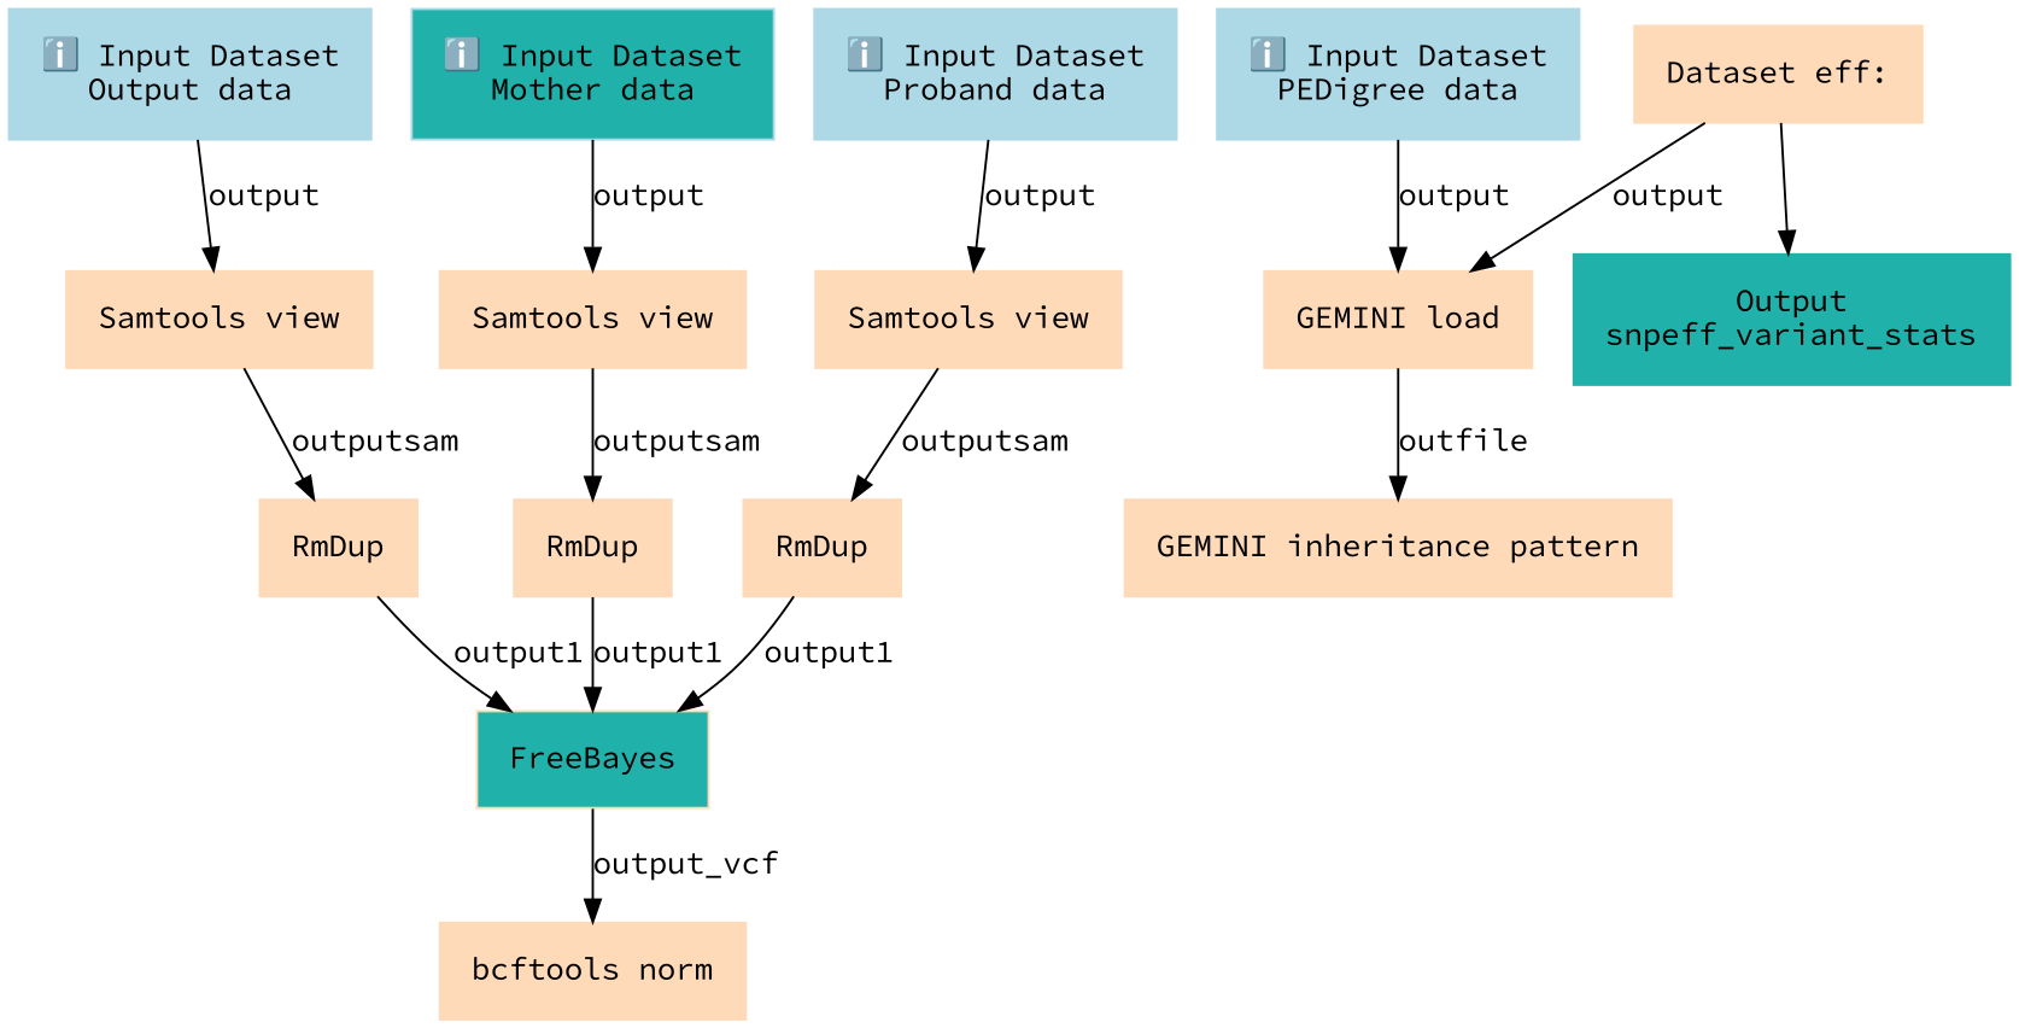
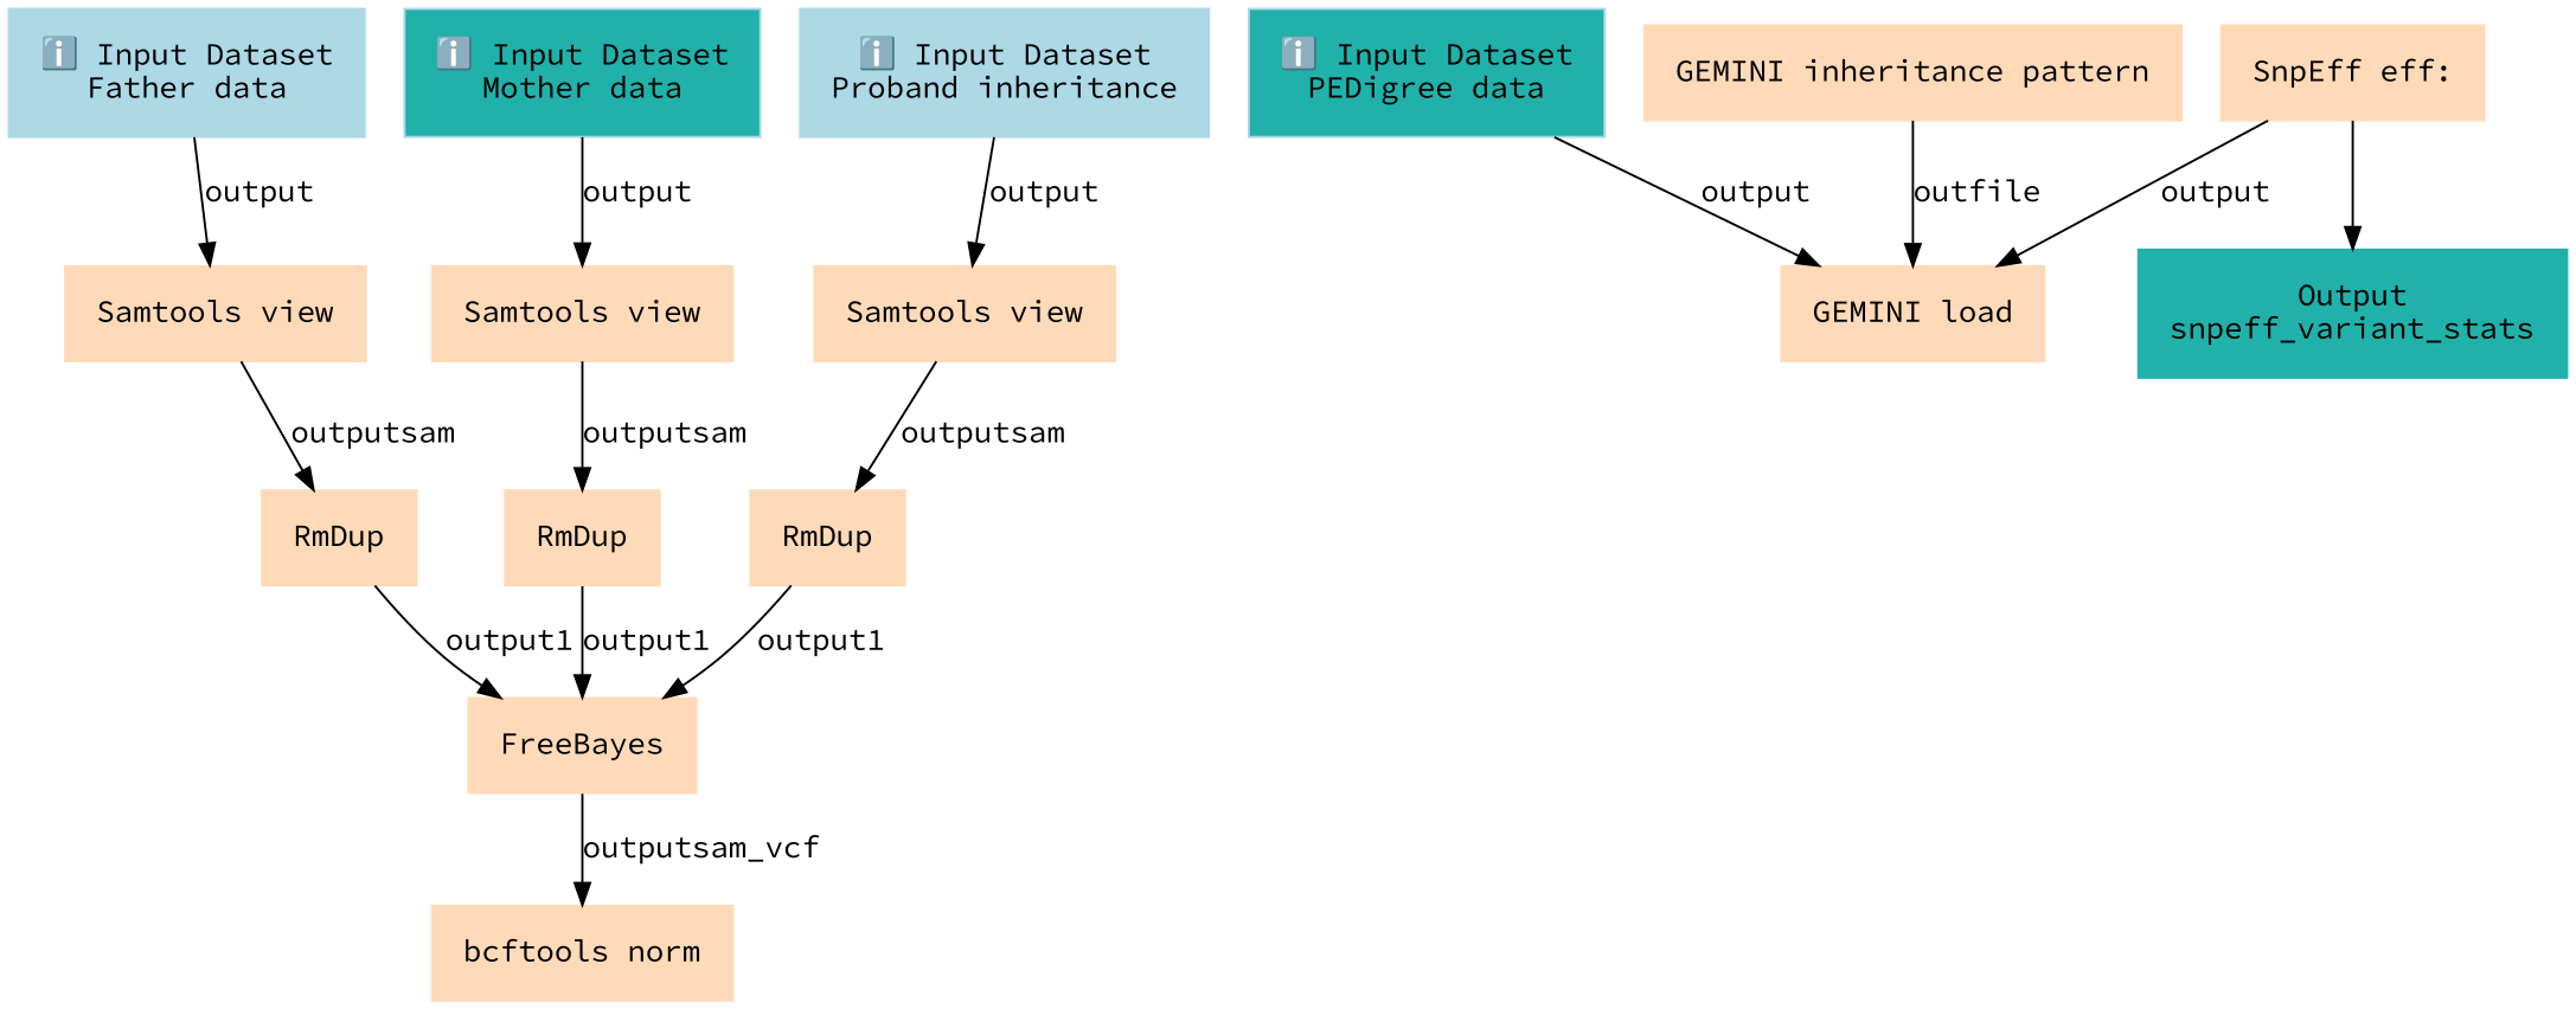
  digraph {
    fontname="Source Code Pro"
    node [color=peachpuff fontname="Source Code Pro" margin="0.2,0.2" shape=box style=filled]
    edge [fontname="Source Code Pro"]
-   n1 [color=lightblue label="ℹ️ Input Dataset\nOutput data"]
+   n1 [color=lightblue label="ℹ️ Input Dataset\nFather data"]
    n2 [label="Samtools view"]
    n3 [label=RmDup]
    n4 [color=lightblue fillcolor=lightseagreen label="ℹ️ Input Dataset\nMother data"]
    n5 [label="Samtools view"]
    n6 [label=RmDup]
-   n7 [color=lightblue label="ℹ️ Input Dataset\nProband data"]
+   n7 [color=lightblue label="ℹ️ Input Dataset\nProband inheritance"]
    n8 [label="Samtools view"]
    n9 [label=RmDup]
-   n10 [color=lightblue label="ℹ️ Input Dataset\nPEDigree data"]
+   n10 [color=lightblue label="ℹ️ Input Dataset\nPEDigree data" fillcolor=lightseagreen]
    n11 [label="GEMINI load"]
    n12 [label="GEMINI inheritance pattern"]
-   n13 [label=FreeBayes fillcolor=lightseagreen]
+   n13 [label=FreeBayes]
    n14 [label="bcftools norm"]
-   n15 [label="Dataset eff:"]
+   n15 [label="SnpEff eff:"]
    n16 [color=lightseagreen label="Output\nsnpeff_variant_stats"]
    n1 -> n2 [label=output]
    n2 -> n3 [label=outputsam]
    n3 -> n13 [label=output1]
    n4 -> n5 [label=output]
    n5 -> n6 [label=outputsam]
    n6 -> n13 [label=output1]
    n7 -> n8 [label=output]
    n8 -> n9 [label=outputsam]
    n9 -> n13 [label=output1]
    n10 -> n11 [label=output]
-   n11 -> n12 [label=outfile]
-   n13 -> n14 [label=output_vcf]
+   n12 -> n11 [label=outfile]
+   n13 -> n14 [label=outputsam_vcf]
    n15 -> n11 [label=output]
    n15 -> n16
  }
